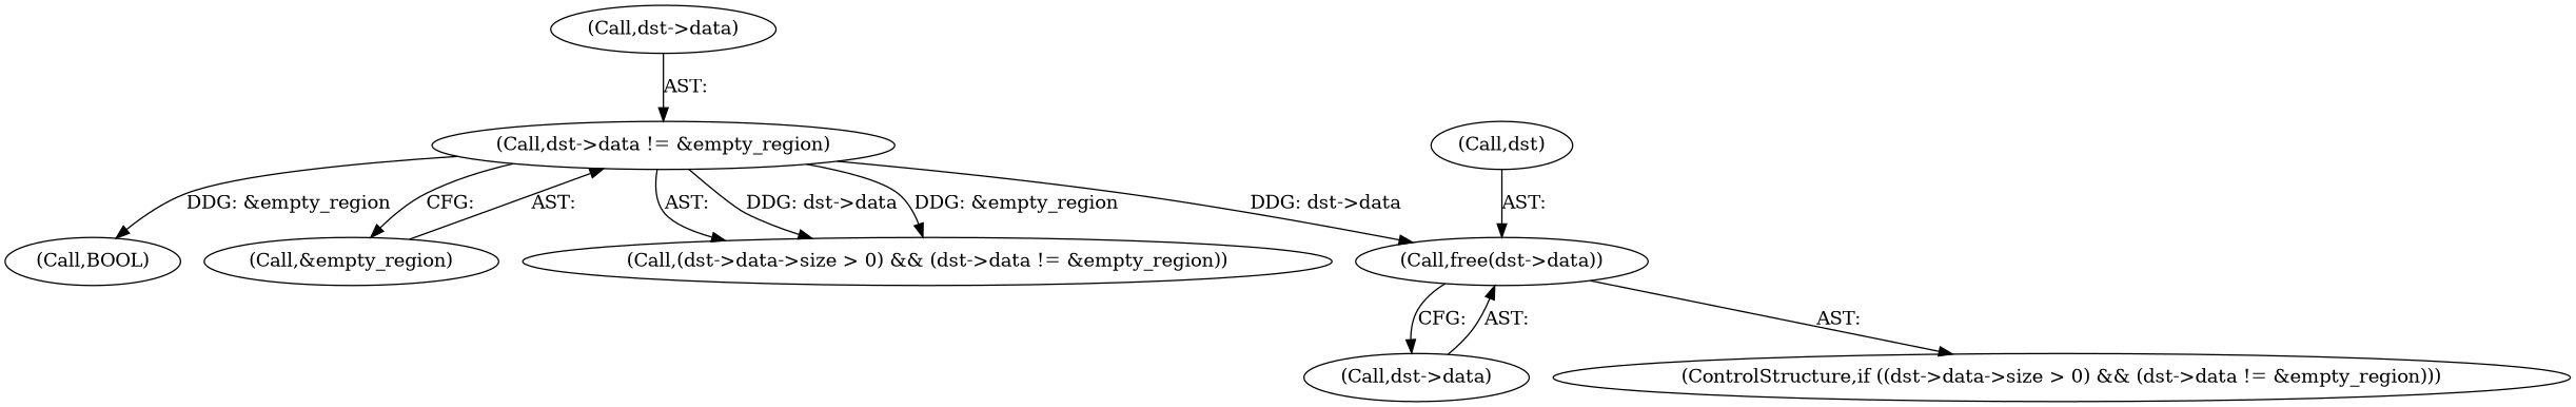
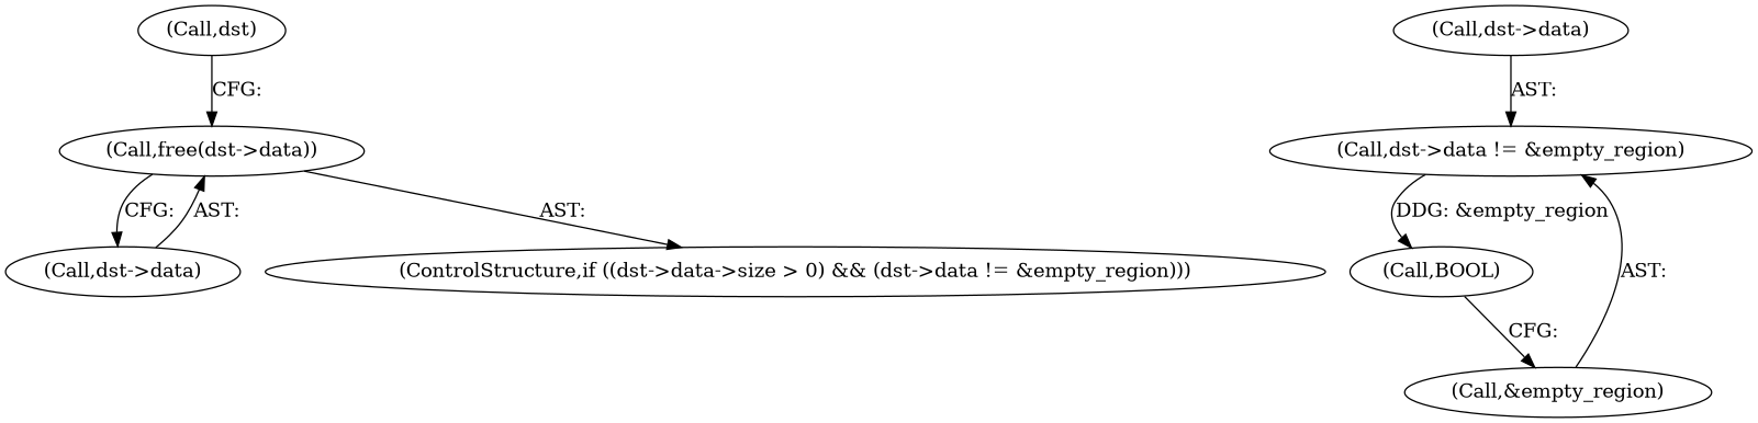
  digraph {
    n1 [label="(Call,free(dst->data))"]
    n2 [label="(Call,dst->data)"]
    n3 [label="(ControlStructure,if ((dst->data->size > 0) && (dst->data != &empty_region)))"]
    n4 [label="(Call,dst->data != &empty_region)"]
    n5 [label="(Call,BOOL)"]
    n6 [label="(Call,&empty_region)"]
-   n7 [label="(Call,(dst->data->size > 0) && (dst->data != &empty_region))"]
    n8 [label="(Call,dst->data)"]
    n9 [label="(Call,dst)"]
    n1 -> n2 [label="CFG: "]
    n1 -> n3 [label="AST: "]
    n2 -> n1 [label="AST: "]
-   n4 -> n1 [label="DDG: dst->data"]
    n4 -> n5 [label="DDG: &empty_region"]
-   n4 -> n6 [label="CFG: "]
-   n4 -> n7 [label="AST: "]
-   n4 -> n7 [label="DDG: dst->data"]
-   n4 -> n7 [label="DDG: &empty_region"]
+   n5 -> n6 [label="CFG: "]
    n6 -> n4 [label="AST: "]
    n8 -> n4 [label="AST: "]
-   n9 -> n1 [label="AST: "]
+   n9 -> n1 [label="CFG: "]
  }
